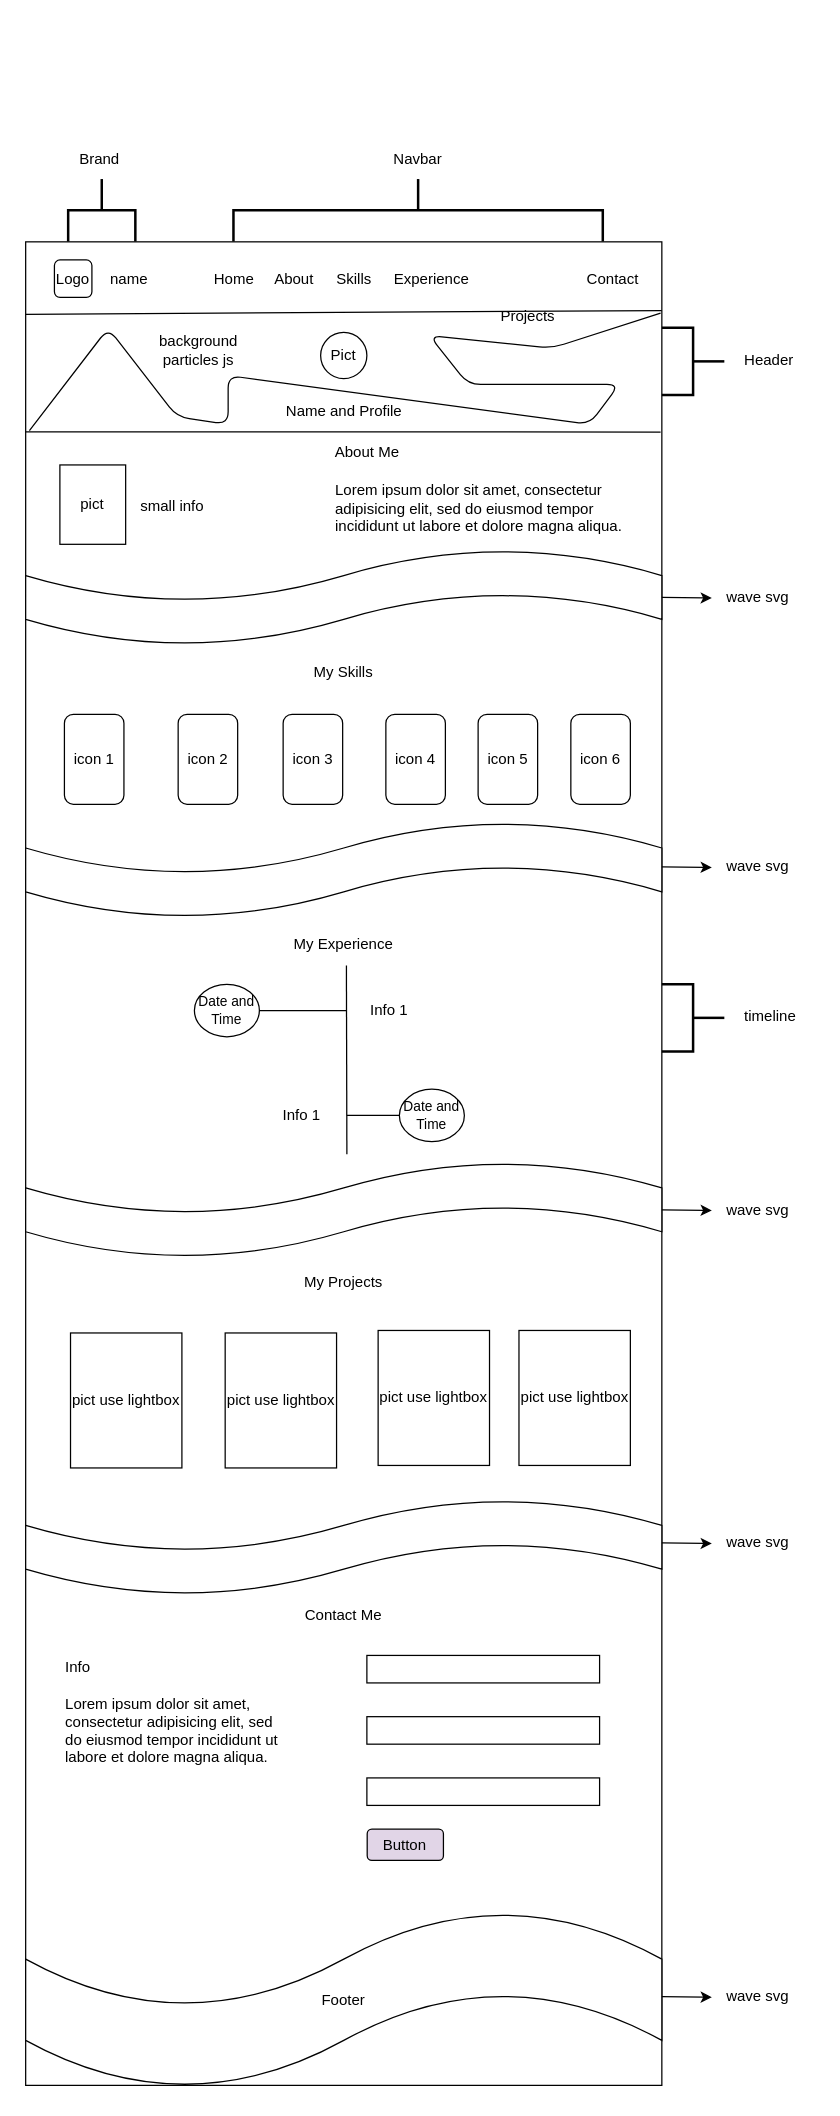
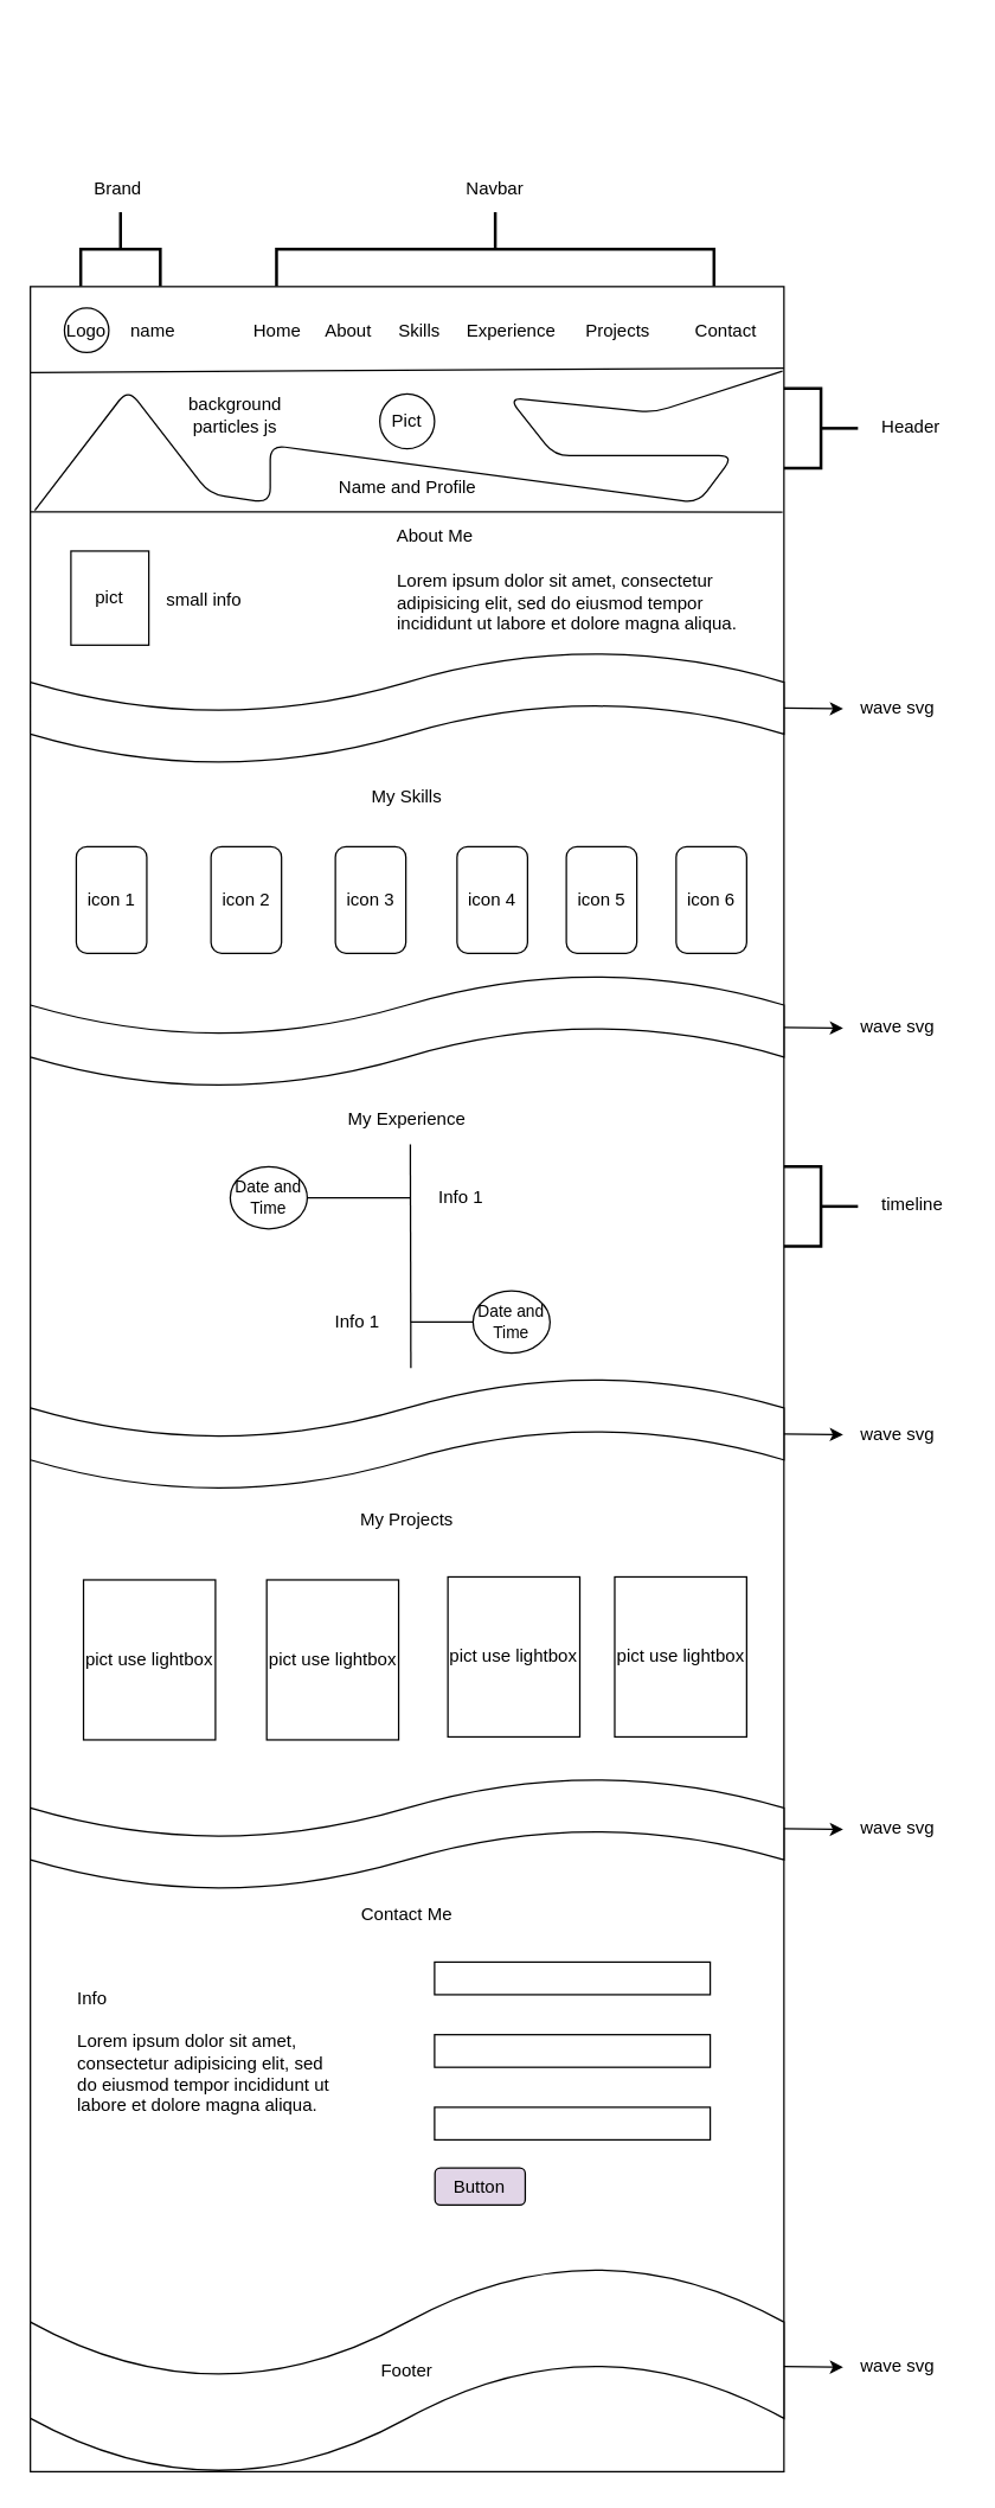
  <mxCell id="0" />
  <mxCell id="1" parent="0" />
  <mxCell id="2" value="" style="rounded=0;whiteSpace=wrap;sketch=0;" parent="1" vertex="1"><mxGeometry x="20" y="193" width="509" height="1475" as="geometry" /></mxCell>
  <mxCell id="3" value="" style="endArrow=none;sketch=0;" parent="1" edge="1"><mxGeometry width="50" height="50" relative="1" as="geometry"><mxPoint x="20" y="251" as="sourcePoint" /><mxPoint x="529" y="248" as="targetPoint" /></mxGeometry></mxCell>
  <mxCell id="4" value="name" style="text;fillColor=none;align=center;verticalAlign=middle;whiteSpace=wrap;rounded=0;sketch=0;" parent="1" vertex="1"><mxGeometry x="81" y="197" width="44" height="51" as="geometry" /></mxCell>
- <mxCell id="5" value="Logo" style="whiteSpace=wrap;sketch=0;rounded=1;" parent="1" vertex="1"><mxGeometry x="43" y="207.5" width="30" height="30" as="geometry" /></mxCell>
+ <mxCell id="5" value="Logo" style="ellipse;whiteSpace=wrap;sketch=0;" parent="1" vertex="1"><mxGeometry x="43" y="207.5" width="30" height="30" as="geometry" /></mxCell>
  <mxCell id="6" value="Home" style="text;fillColor=none;align=center;verticalAlign=middle;whiteSpace=wrap;rounded=0;sketch=0;" parent="1" vertex="1"><mxGeometry x="167" y="212.5" width="40" height="20" as="geometry" /></mxCell>
  <mxCell id="7" value="About" style="text;fillColor=none;align=center;verticalAlign=middle;whiteSpace=wrap;rounded=0;sketch=0;" parent="1" vertex="1"><mxGeometry x="215" y="212.5" width="40" height="20" as="geometry" /></mxCell>
  <mxCell id="8" value="Skills" style="text;fillColor=none;align=center;verticalAlign=middle;whiteSpace=wrap;rounded=0;sketch=0;" parent="1" vertex="1"><mxGeometry x="263" y="212.5" width="40" height="20" as="geometry" /></mxCell>
  <mxCell id="9" value="Experience" style="text;fillColor=none;align=center;verticalAlign=middle;whiteSpace=wrap;rounded=0;sketch=0;" parent="1" vertex="1"><mxGeometry x="311" y="212.5" width="68" height="20" as="geometry" /></mxCell>
- <mxCell id="10" value="Projects" style="text;fillColor=none;align=center;verticalAlign=middle;whiteSpace=wrap;rounded=0;sketch=0;" parent="1" vertex="1"><mxGeometry x="388" y="242.5" width="68" height="20" as="geometry" /></mxCell>
+ <mxCell id="10" value="Projects" style="text;fillColor=none;align=center;verticalAlign=middle;whiteSpace=wrap;rounded=0;sketch=0;" parent="1" vertex="1"><mxGeometry x="383" y="212.5" width="68" height="20" as="geometry" /></mxCell>
  <mxCell id="11" value="Contact" style="text;fillColor=none;align=center;verticalAlign=middle;whiteSpace=wrap;rounded=0;sketch=0;" parent="1" vertex="1"><mxGeometry x="456.19" y="212.5" width="68" height="20" as="geometry" /></mxCell>
  <mxCell id="12" value="" style="strokeWidth=2;shape=mxgraph.flowchart.annotation_2;align=left;labelPosition=right;pointerEvents=1;rotation=90;sketch=0;" parent="1" vertex="1"><mxGeometry x="309" y="20" width="50" height="295.5" as="geometry" /></mxCell>
  <mxCell id="13" value="Navbar" style="text;fillColor=none;align=center;verticalAlign=middle;whiteSpace=wrap;rounded=0;sketch=0;" parent="1" vertex="1"><mxGeometry x="300" y="117" width="68" height="20" as="geometry" /></mxCell>
  <mxCell id="14" value="Brand " style="text;fillColor=none;align=center;verticalAlign=middle;whiteSpace=wrap;rounded=0;sketch=0;" parent="1" vertex="1"><mxGeometry x="46.88" y="117" width="68" height="20" as="geometry" /></mxCell>
  <mxCell id="15" value="" style="strokeWidth=2;shape=mxgraph.flowchart.annotation_2;align=left;labelPosition=right;pointerEvents=1;rotation=90;sketch=0;" parent="1" vertex="1"><mxGeometry x="55.88" y="140.88" width="50" height="53.75" as="geometry" /></mxCell>
  <mxCell id="16" value="" style="endArrow=none;entryX=1;entryY=0.105;entryDx=0;entryDy=0;entryPerimeter=0;sketch=0;" parent="1" edge="1"><mxGeometry width="50" height="50" relative="1" as="geometry"><mxPoint x="20" y="345" as="sourcePoint" /><mxPoint x="528" y="345.17" as="targetPoint" /></mxGeometry></mxCell>
  <mxCell id="17" value="Header" style="text;fillColor=none;align=center;verticalAlign=middle;whiteSpace=wrap;rounded=0;sketch=0;" parent="1" vertex="1"><mxGeometry x="581" y="278" width="68" height="20" as="geometry" /></mxCell>
  <mxCell id="18" value="Pict" style="ellipse;whiteSpace=wrap;aspect=fixed;sketch=0;" parent="1" vertex="1"><mxGeometry x="256" y="265.5" width="37" height="37" as="geometry" /></mxCell>
  <mxCell id="19" value="Name and Profile" style="text;fillColor=none;align=center;verticalAlign=middle;whiteSpace=wrap;rounded=0;sketch=0;" parent="1" vertex="1"><mxGeometry x="217.75" y="319" width="113.5" height="20" as="geometry" /></mxCell>
  <mxCell id="20" value="" style="endArrow=none;sketch=0;" parent="1" edge="1"><mxGeometry width="50" height="50" relative="1" as="geometry"><mxPoint x="23" y="344" as="sourcePoint" /><mxPoint x="528" y="250" as="targetPoint" /><Array as="points"><mxPoint x="86" y="262" /><mxPoint x="141" y="333" /><mxPoint x="182" y="339" /><mxPoint x="182" y="300" /><mxPoint x="471" y="339" /><mxPoint x="495" y="307" /><mxPoint x="374" y="307" /><mxPoint x="343" y="268" /><mxPoint x="441" y="278" /></Array></mxGeometry></mxCell>
  <mxCell id="21" value="background particles js" style="text;fillColor=none;align=center;verticalAlign=middle;whiteSpace=wrap;rounded=0;sketch=0;" parent="1" vertex="1"><mxGeometry x="114.88" y="264" width="87" height="31" as="geometry" /></mxCell>
  <mxCell id="22" value="" style="strokeWidth=2;shape=mxgraph.flowchart.annotation_2;align=left;labelPosition=right;pointerEvents=1;rotation=-180;sketch=0;" parent="1" vertex="1"><mxGeometry x="529" y="261.75" width="50" height="53.75" as="geometry" /></mxCell>
  <mxCell id="23" value="About Me" style="text;fillColor=none;align=center;verticalAlign=middle;whiteSpace=wrap;rounded=0;sketch=0;" parent="1" vertex="1"><mxGeometry x="263" y="351.5" width="60.5" height="20" as="geometry" /></mxCell>
  <mxCell id="24" value="" style="shape=tape;whiteSpace=wrap;size=0.545;sketch=0;" parent="1" vertex="1"><mxGeometry x="20" y="439" width="509" height="77" as="geometry" /></mxCell>
  <mxCell id="25" value="pict" style="rounded=0;whiteSpace=wrap;rotation=0;sketch=0;" parent="1" vertex="1"><mxGeometry x="47.38" y="371.5" width="52.62" height="63.5" as="geometry" /></mxCell>
  <mxCell id="26" value="&#10;Lorem ipsum dolor sit amet, consectetur adipisicing elit, sed do eiusmod tempor incididunt ut labore et dolore magna aliqua.&#10;" style="text;fillColor=none;spacing=5;spacingTop=-20;whiteSpace=wrap;overflow=hidden;rounded=0;sketch=0;" parent="1" vertex="1"><mxGeometry x="263" y="381" width="259" height="51" as="geometry" /></mxCell>
  <mxCell id="27" value="small info" style="text;fillColor=none;align=center;verticalAlign=middle;whiteSpace=wrap;rounded=0;sketch=0;" parent="1" vertex="1"><mxGeometry x="105.88" y="395" width="63.12" height="20" as="geometry" /></mxCell>
  <mxCell id="28" value="My Skills" style="text;fillColor=none;align=center;verticalAlign=middle;whiteSpace=wrap;rounded=0;sketch=0;" parent="1" vertex="1"><mxGeometry x="247" y="528" width="55" height="20" as="geometry" /></mxCell>
  <mxCell id="29" value="icon 1" style="rounded=1;whiteSpace=wrap;rotation=0;sketch=0;" parent="1" vertex="1"><mxGeometry x="51" y="571" width="47.62" height="72" as="geometry" /></mxCell>
  <mxCell id="30" value="icon 3" style="rounded=1;whiteSpace=wrap;rotation=0;sketch=0;" parent="1" vertex="1"><mxGeometry x="226" y="571" width="47.62" height="72" as="geometry" /></mxCell>
  <mxCell id="31" value="icon 2" style="rounded=1;whiteSpace=wrap;rotation=0;sketch=0;" parent="1" vertex="1"><mxGeometry x="142" y="571" width="47.62" height="72" as="geometry" /></mxCell>
  <mxCell id="32" value="icon 4" style="rounded=1;whiteSpace=wrap;rotation=0;sketch=0;" parent="1" vertex="1"><mxGeometry x="308.19" y="571" width="47.62" height="72" as="geometry" /></mxCell>
  <mxCell id="33" value="icon 5" style="rounded=1;whiteSpace=wrap;rotation=0;sketch=0;" parent="1" vertex="1"><mxGeometry x="382" y="571" width="47.62" height="72" as="geometry" /></mxCell>
  <mxCell id="34" value="icon 6" style="rounded=1;whiteSpace=wrap;rotation=0;sketch=0;" parent="1" vertex="1"><mxGeometry x="456.19" y="571" width="47.62" height="72" as="geometry" /></mxCell>
  <mxCell id="35" value="wave svg" style="text;fillColor=none;align=center;verticalAlign=middle;whiteSpace=wrap;rounded=0;sketch=0;" parent="1" vertex="1"><mxGeometry x="572" y="467.5" width="68" height="20" as="geometry" /></mxCell>
  <mxCell id="36" value="" style="endArrow=classic;exitX=1;exitY=0.5;exitDx=0;exitDy=0;exitPerimeter=0;sketch=0;" parent="1" source="24" edge="1"><mxGeometry width="50" height="50" relative="1" as="geometry"><mxPoint x="632" y="556" as="sourcePoint" /><mxPoint x="569" y="478" as="targetPoint" /></mxGeometry></mxCell>
  <mxCell id="37" value="" style="shape=tape;whiteSpace=wrap;size=0.545;sketch=0;" parent="1" vertex="1"><mxGeometry x="20" y="657" width="509" height="77" as="geometry" /></mxCell>
  <mxCell id="38" value="wave svg" style="text;fillColor=none;align=center;verticalAlign=middle;whiteSpace=wrap;rounded=0;sketch=0;" parent="1" vertex="1"><mxGeometry x="572" y="683" width="68" height="20" as="geometry" /></mxCell>
  <mxCell id="39" value="" style="endArrow=classic;exitX=1;exitY=0.5;exitDx=0;exitDy=0;exitPerimeter=0;sketch=0;" parent="1" edge="1"><mxGeometry width="50" height="50" relative="1" as="geometry"><mxPoint x="529" y="693" as="sourcePoint" /><mxPoint x="569" y="693.5" as="targetPoint" /></mxGeometry></mxCell>
  <mxCell id="40" value="My Experience" style="text;fillColor=none;align=center;verticalAlign=middle;whiteSpace=wrap;rounded=0;sketch=0;" parent="1" vertex="1"><mxGeometry x="229" y="745" width="91" height="20" as="geometry" /></mxCell>
  <mxCell id="41" value="Date and Time" style="ellipse;whiteSpace=wrap;sketch=0;fontSize=11;" parent="1" vertex="1"><mxGeometry x="155" y="787" width="52" height="42" as="geometry" /></mxCell>
  <mxCell id="42" value="Date and Time" style="ellipse;whiteSpace=wrap;sketch=0;fontSize=11;" parent="1" vertex="1"><mxGeometry x="319" y="871" width="52" height="42" as="geometry" /></mxCell>
  <mxCell id="43" value="" style="endArrow=none;sketch=0;" parent="1" edge="1"><mxGeometry width="50" height="50" relative="1" as="geometry"><mxPoint x="277" y="923" as="sourcePoint" /><mxPoint x="276.62" y="772" as="targetPoint" /></mxGeometry></mxCell>
  <mxCell id="44" value="" style="endArrow=none;exitX=1;exitY=0.5;exitDx=0;exitDy=0;sketch=0;" parent="1" source="41" edge="1"><mxGeometry width="50" height="50" relative="1" as="geometry"><mxPoint x="281" y="898" as="sourcePoint" /><mxPoint x="277" y="808" as="targetPoint" /></mxGeometry></mxCell>
  <mxCell id="45" value="" style="endArrow=none;entryX=0;entryY=0.5;entryDx=0;entryDy=0;sketch=0;" parent="1" target="42" edge="1"><mxGeometry width="50" height="50" relative="1" as="geometry"><mxPoint x="277" y="892" as="sourcePoint" /><mxPoint x="331" y="848" as="targetPoint" /></mxGeometry></mxCell>
  <mxCell id="46" value="Info 1" style="text;fillColor=none;align=center;verticalAlign=middle;whiteSpace=wrap;rounded=0;sketch=0;" parent="1" vertex="1"><mxGeometry x="291.25" y="798" width="40" height="20" as="geometry" /></mxCell>
  <mxCell id="47" value="Info 1" style="text;fillColor=none;align=center;verticalAlign=middle;whiteSpace=wrap;rounded=0;sketch=0;" parent="1" vertex="1"><mxGeometry x="221" y="882" width="40" height="20" as="geometry" /></mxCell>
  <mxCell id="48" value="" style="strokeWidth=2;shape=mxgraph.flowchart.annotation_2;align=left;labelPosition=right;pointerEvents=1;rotation=-180;sketch=0;" parent="1" vertex="1"><mxGeometry x="529" y="787" width="50" height="53.75" as="geometry" /></mxCell>
  <mxCell id="49" value="timeline" style="text;fillColor=none;align=center;verticalAlign=middle;whiteSpace=wrap;rounded=0;sketch=0;" parent="1" vertex="1"><mxGeometry x="582" y="802.88" width="68" height="20" as="geometry" /></mxCell>
  <mxCell id="50" value="" style="shape=tape;whiteSpace=wrap;size=0.545;sketch=0;" parent="1" vertex="1"><mxGeometry x="20" y="929" width="509" height="77" as="geometry" /></mxCell>
  <mxCell id="51" value="My Projects" style="text;fillColor=none;align=center;verticalAlign=middle;whiteSpace=wrap;rounded=0;sketch=0;" parent="1" vertex="1"><mxGeometry x="229" y="1016" width="91" height="20" as="geometry" /></mxCell>
  <mxCell id="52" value="wave svg" style="text;fillColor=none;align=center;verticalAlign=middle;whiteSpace=wrap;rounded=0;sketch=0;" parent="1" vertex="1"><mxGeometry x="572" y="957.5" width="68" height="20" as="geometry" /></mxCell>
  <mxCell id="53" value="" style="endArrow=classic;exitX=1;exitY=0.5;exitDx=0;exitDy=0;exitPerimeter=0;sketch=0;" parent="1" edge="1"><mxGeometry width="50" height="50" relative="1" as="geometry"><mxPoint x="529" y="967.5" as="sourcePoint" /><mxPoint x="569" y="968" as="targetPoint" /></mxGeometry></mxCell>
  <mxCell id="54" value="pict use lightbox" style="rounded=0;whiteSpace=wrap;sketch=0;" parent="1" vertex="1"><mxGeometry x="55.88" y="1066" width="89.12" height="108" as="geometry" /></mxCell>
  <mxCell id="55" value="pict use lightbox" style="rounded=0;whiteSpace=wrap;sketch=0;" parent="1" vertex="1"><mxGeometry x="179.62" y="1066" width="89.12" height="108" as="geometry" /></mxCell>
  <mxCell id="56" value="pict use lightbox" style="rounded=0;whiteSpace=wrap;sketch=0;" parent="1" vertex="1"><mxGeometry x="302" y="1064" width="89.12" height="108" as="geometry" /></mxCell>
  <mxCell id="57" value="pict use lightbox" style="rounded=0;whiteSpace=wrap;sketch=0;" parent="1" vertex="1"><mxGeometry x="414.69" y="1064" width="89.12" height="108" as="geometry" /></mxCell>
  <mxCell id="58" value="" style="shape=tape;whiteSpace=wrap;size=0.545;sketch=0;" parent="1" vertex="1"><mxGeometry x="20" y="1199" width="509" height="77" as="geometry" /></mxCell>
  <mxCell id="59" value="wave svg" style="text;fillColor=none;align=center;verticalAlign=middle;whiteSpace=wrap;rounded=0;sketch=0;" parent="1" vertex="1"><mxGeometry x="572" y="1224" width="68" height="20" as="geometry" /></mxCell>
  <mxCell id="60" value="" style="endArrow=classic;exitX=1;exitY=0.5;exitDx=0;exitDy=0;exitPerimeter=0;sketch=0;" parent="1" edge="1"><mxGeometry width="50" height="50" relative="1" as="geometry"><mxPoint x="529" y="1234" as="sourcePoint" /><mxPoint x="569" y="1234.5" as="targetPoint" /></mxGeometry></mxCell>
  <mxCell id="61" value="Contact Me" style="text;fillColor=none;align=center;verticalAlign=middle;whiteSpace=wrap;rounded=0;sketch=0;" parent="1" vertex="1"><mxGeometry x="229" y="1282" width="91" height="20" as="geometry" /></mxCell>
  <mxCell id="62" value="" style="rounded=0;whiteSpace=wrap;sketch=0;" parent="1" vertex="1"><mxGeometry x="293" y="1324" width="186.19" height="22" as="geometry" /></mxCell>
  <mxCell id="63" value="" style="rounded=0;whiteSpace=wrap;sketch=0;" parent="1" vertex="1"><mxGeometry x="293" y="1373" width="186.19" height="22" as="geometry" /></mxCell>
  <mxCell id="64" value="" style="rounded=0;whiteSpace=wrap;sketch=0;" parent="1" vertex="1"><mxGeometry x="293" y="1422" width="186.19" height="22" as="geometry" /></mxCell>
- <mxCell id="65" value="&#10;Info&#10;&#10;Lorem ipsum dolor sit amet, consectetur adipisicing elit, sed do eiusmod tempor incididunt ut labore et dolore magna aliqua." style="text;fillColor=none;spacing=5;spacingTop=-20;whiteSpace=wrap;overflow=hidden;rounded=0;sketch=0;fontStyle=0;verticalAlign=top;" parent="1" vertex="1"><mxGeometry x="47.38" y="1323" width="190" height="125" as="geometry" /></mxCell>
+ <mxCell id="65" value="&#10;Info&#10;&#10;Lorem ipsum dolor sit amet, consectetur adipisicing elit, sed do eiusmod tempor incididunt ut labore et dolore magna aliqua." style="text;fillColor=none;spacing=5;spacingTop=-20;whiteSpace=wrap;overflow=hidden;rounded=0;sketch=0;fontStyle=0;verticalAlign=top;" parent="1" vertex="1"><mxGeometry x="47.38" y="1338" width="190" height="125" as="geometry" /></mxCell>
  <mxCell id="66" value="Button" style="rounded=1;whiteSpace=wrap;sketch=0;fillColor=#e1d5e7;" parent="1" vertex="1"><mxGeometry x="293.25" y="1463" width="61" height="25" as="geometry" /></mxCell>
  <mxCell id="67" value="Footer" style="shape=tape;whiteSpace=wrap;size=0.545;sketch=0;" parent="1" vertex="1"><mxGeometry x="20" y="1528" width="509" height="143" as="geometry" /></mxCell>
  <mxCell id="68" value="wave svg" style="text;fillColor=none;align=center;verticalAlign=middle;whiteSpace=wrap;rounded=0;sketch=0;" parent="1" vertex="1"><mxGeometry x="572" y="1587" width="68" height="20" as="geometry" /></mxCell>
  <mxCell id="69" value="" style="endArrow=classic;exitX=1;exitY=0.5;exitDx=0;exitDy=0;exitPerimeter=0;sketch=0;" parent="1" edge="1"><mxGeometry width="50" height="50" relative="1" as="geometry"><mxPoint x="529" y="1597" as="sourcePoint" /><mxPoint x="569" y="1597.5" as="targetPoint" /></mxGeometry></mxCell>
